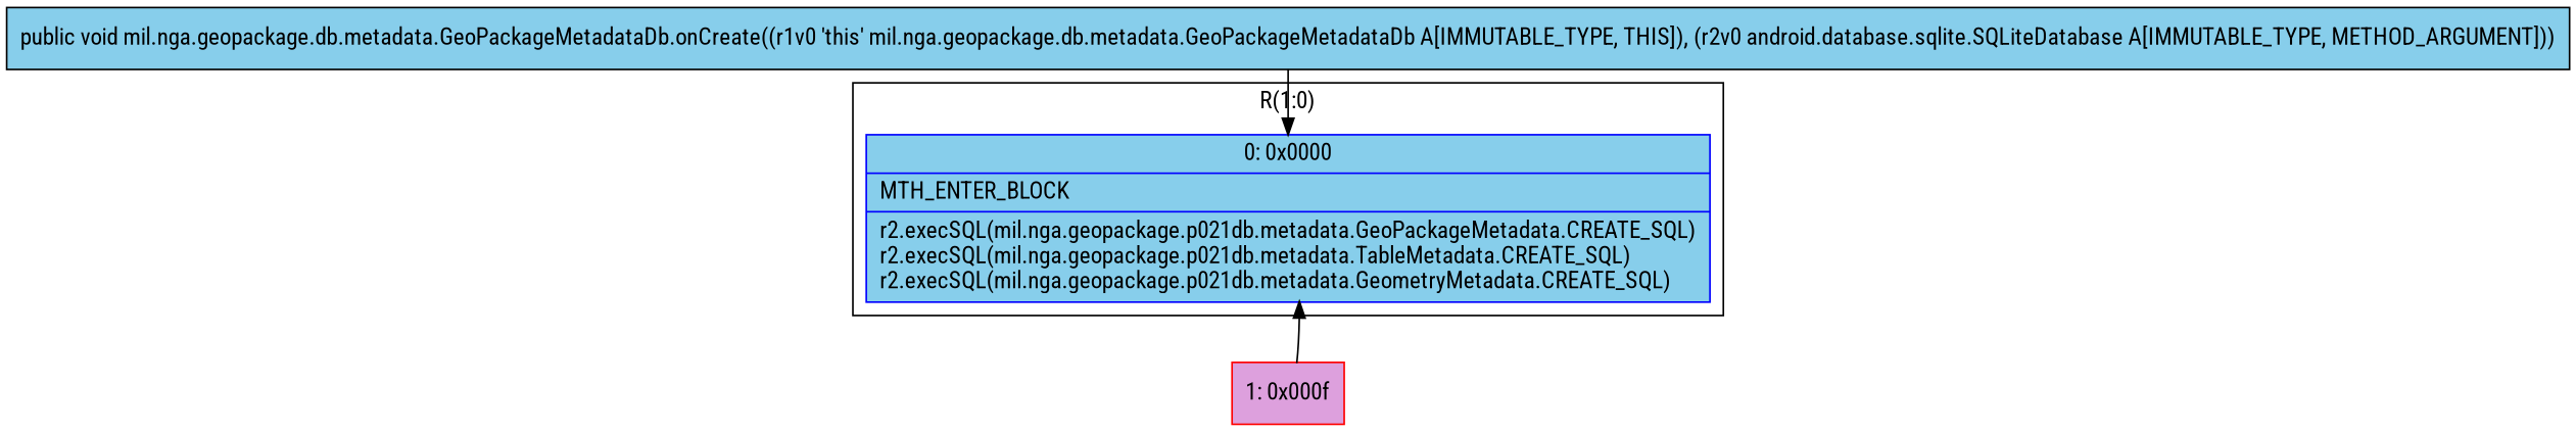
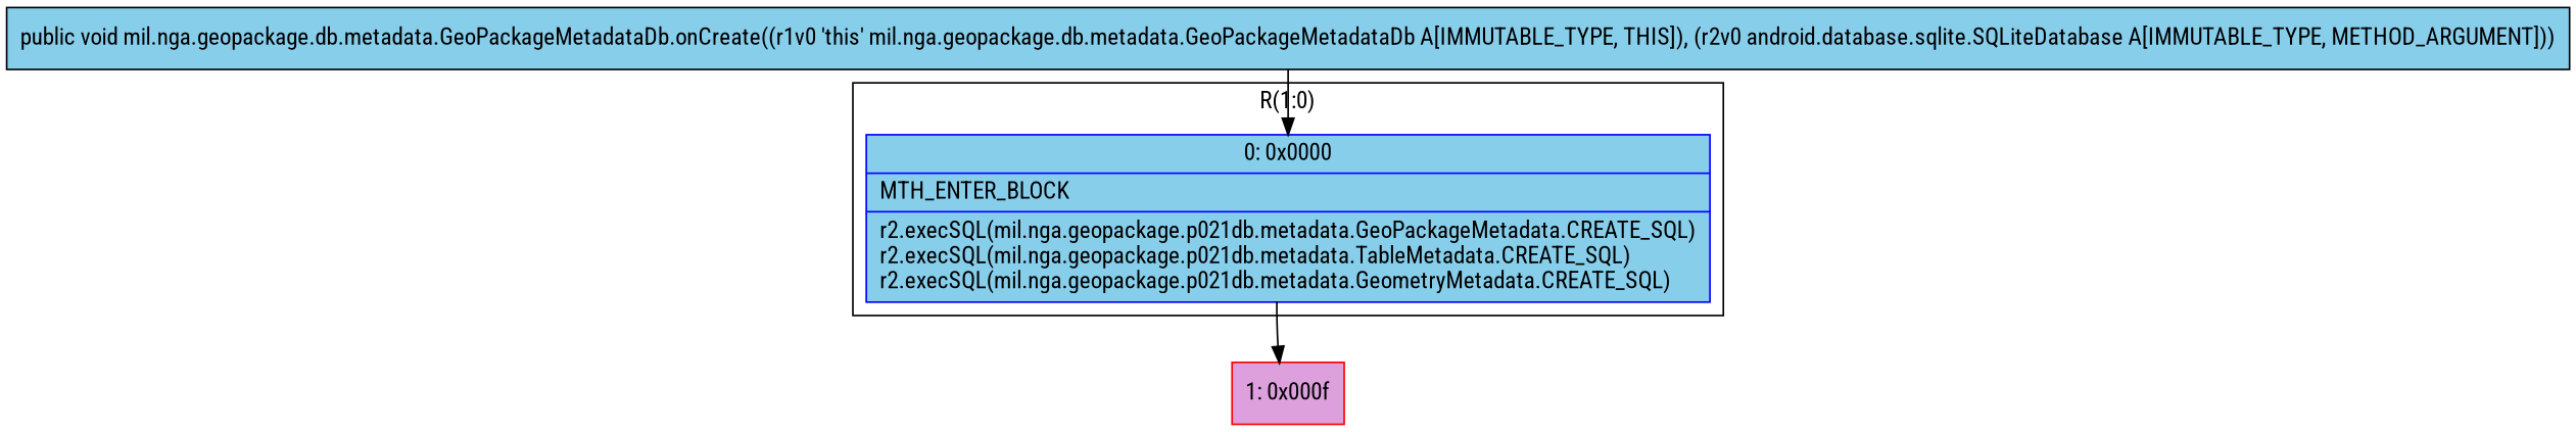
  digraph {
    fontname="Roboto Condensed"
    node [shape=record style=filled fillcolor=skyblue fontname="Roboto Condensed"]
    edge [fontname="Roboto Condensed"]
    n1 [color=blue label="{0\:\ 0x0000|MTH_ENTER_BLOCK\l|r2.execSQL(mil.nga.geopackage.p021db.metadata.GeoPackageMetadata.CREATE_SQL)\lr2.execSQL(mil.nga.geopackage.p021db.metadata.TableMetadata.CREATE_SQL)\lr2.execSQL(mil.nga.geopackage.p021db.metadata.GeometryMetadata.CREATE_SQL)\l}"]
    n2 [color=red label="{1\:\ 0x000f}" fillcolor=plum]
    n3 [label="{public void mil.nga.geopackage.db.metadata.GeoPackageMetadataDb.onCreate((r1v0 'this' mil.nga.geopackage.db.metadata.GeoPackageMetadataDb A[IMMUTABLE_TYPE, THIS]), (r2v0 android.database.sqlite.SQLiteDatabase A[IMMUTABLE_TYPE, METHOD_ARGUMENT])) }"]
    subgraph cluster_1 {
      label="R(1:0)"
      n1
    }
-   n2 -> n1
+   n1 -> n2
    n3 -> n1
  }
